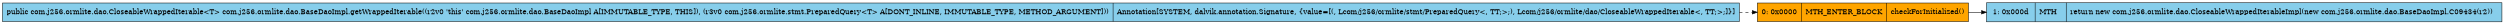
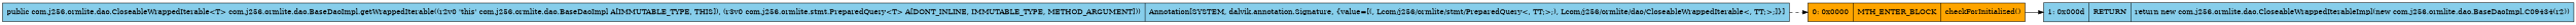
  digraph {
    rankdir=LR
    node [shape=record style=filled fillcolor=skyblue]
    n1 [label="{0\:\ 0x0000|MTH_ENTER_BLOCK\l|checkForInitialized()\l}" fillcolor=orange]
-   n2 [label="{1\:\ 0x000d|MTH\l|return new com.j256.ormlite.dao.CloseableWrappedIterableImpl(new com.j256.ormlite.dao.BaseDaoImpl.C09434(r2))\l}"]
+   n2 [label="{1\:\ 0x000d|RETURN\l|return new com.j256.ormlite.dao.CloseableWrappedIterableImpl(new com.j256.ormlite.dao.BaseDaoImpl.C09434(r2))\l}"]
    n3 [label="{public com.j256.ormlite.dao.CloseableWrappedIterable\<T\> com.j256.ormlite.dao.BaseDaoImpl.getWrappedIterable((r2v0 'this' com.j256.ormlite.dao.BaseDaoImpl A[IMMUTABLE_TYPE, THIS]), (r3v0 com.j256.ormlite.stmt.PreparedQuery\<T\> A[DONT_INLINE, IMMUTABLE_TYPE, METHOD_ARGUMENT]))  | Annotation[SYSTEM, dalvik.annotation.Signature, \{value=[(, Lcom\/j256\/ormlite\/stmt\/PreparedQuery\<, TT;\>;), Lcom\/j256\/ormlite\/dao\/CloseableWrappedIterable\<, TT;\>;]\}]\l}"]
    n1 -> n2 [style=solid]
    n3 -> n1 [style=dashed]
  }
